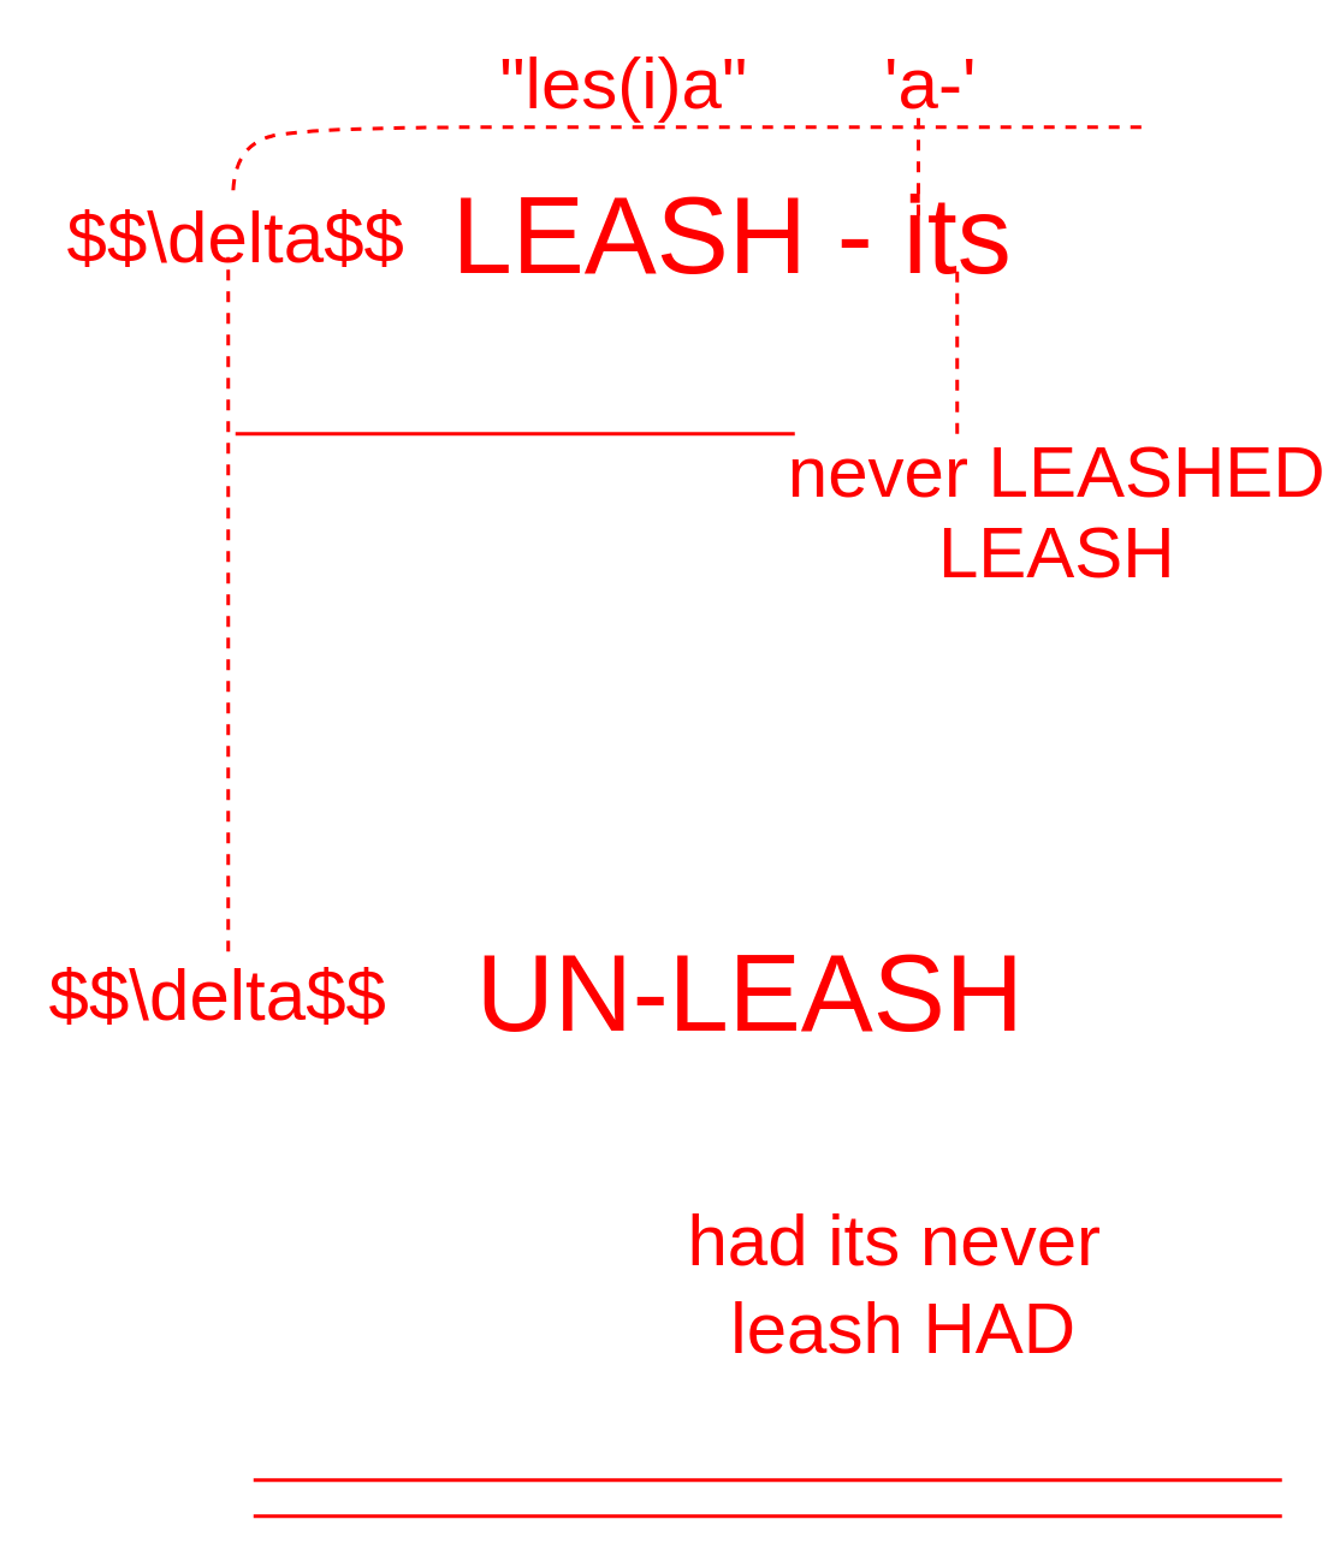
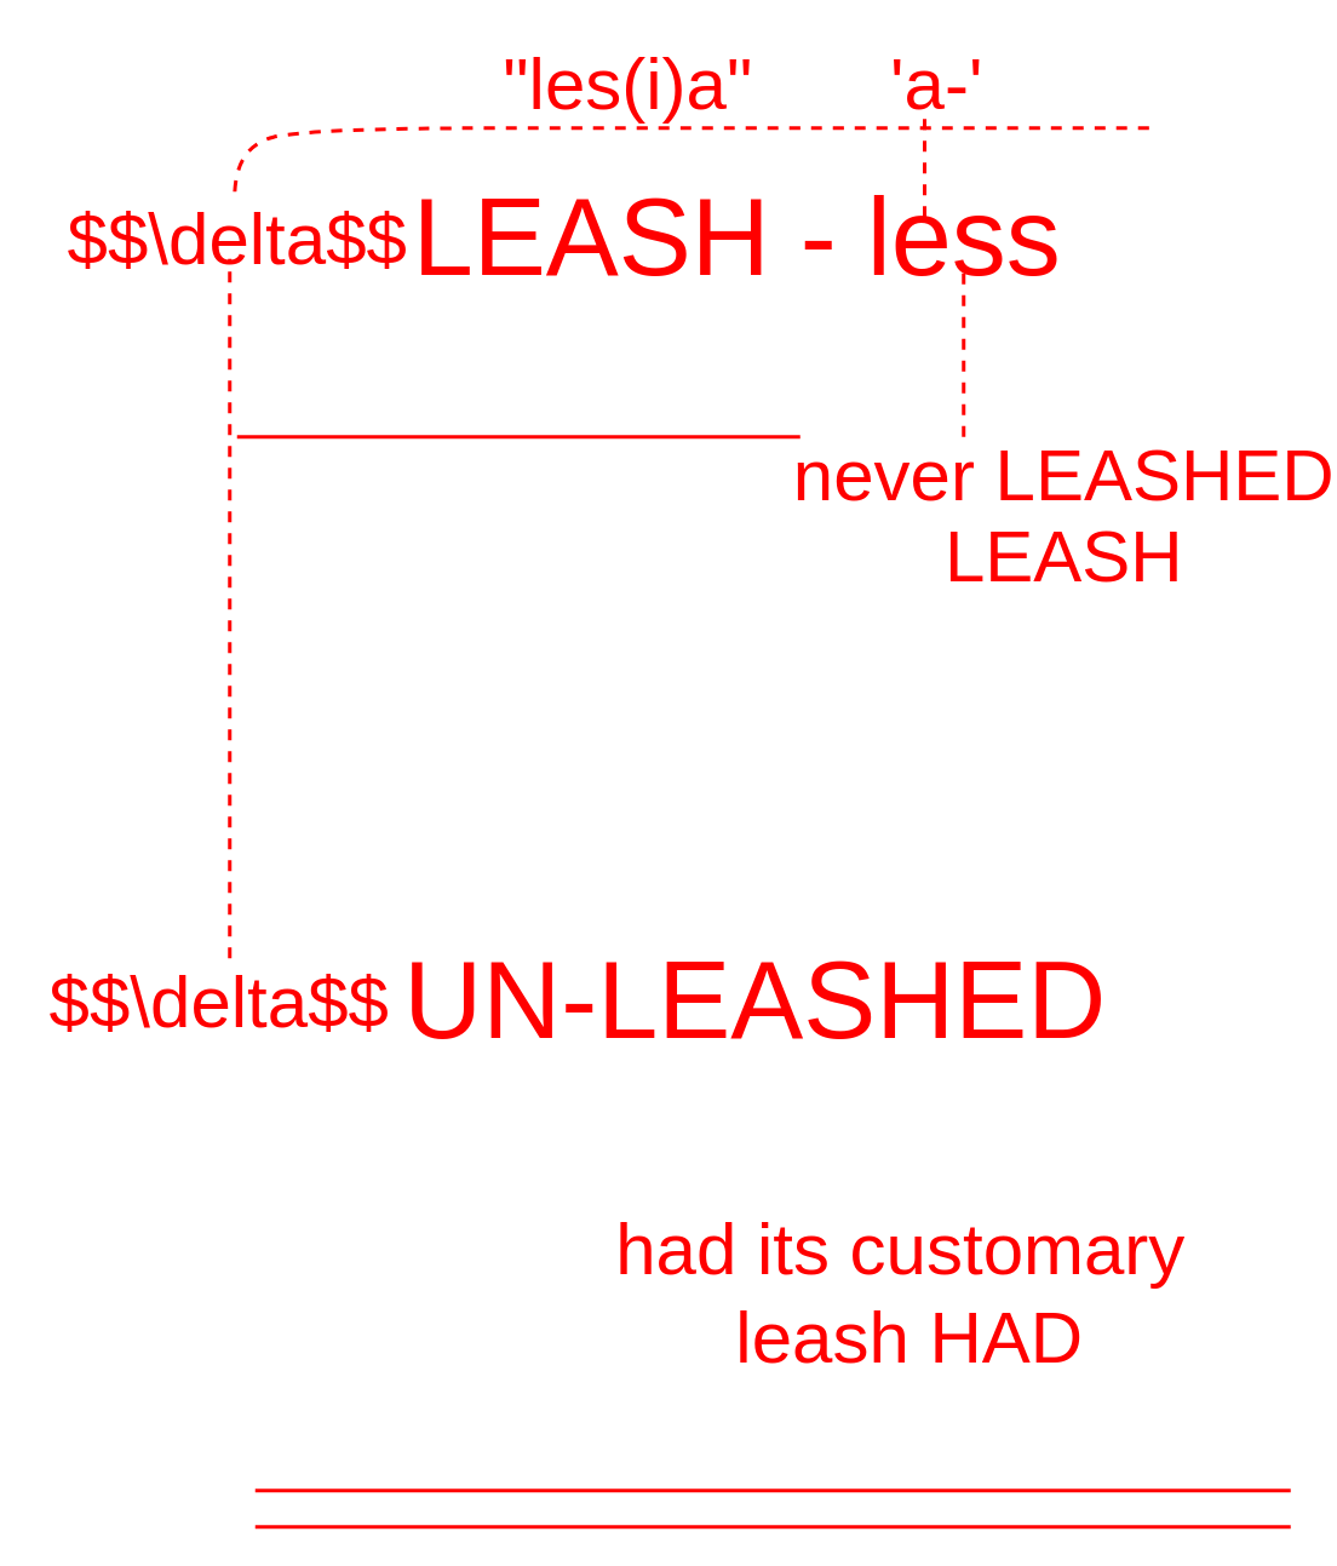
  <mxCell id="0" />
  <mxCell id="1" parent="0" />
  <mxCell id="2" value="&lt;font style=&quot;font-size: 40px&quot; color=&quot;#ff0000&quot;&gt;&quot;les(i)a&quot;&lt;/font&gt;" style="text;html=1;align=center;verticalAlign=middle;resizable=0;points=[];autosize=1;strokeColor=none;fillColor=none;" vertex="1" parent="1"><mxGeometry x="270" y="30" width="150" height="30" as="geometry" /></mxCell>
  <mxCell id="3" value="'a-'" style="text;html=1;align=center;verticalAlign=middle;resizable=0;points=[];autosize=1;strokeColor=none;fillColor=none;fontSize=40;fontColor=#FF0000;" vertex="1" parent="1"><mxGeometry x="480" y="20" width="70" height="50" as="geometry" /></mxCell>
- <mxCell id="4" value="&lt;span style=&quot;font-size: 60px&quot;&gt;LEASH - its&lt;/span&gt;" style="text;html=1;align=center;verticalAlign=middle;resizable=0;points=[];autosize=1;strokeColor=none;fillColor=none;fontSize=40;fontColor=#FF0000;" vertex="1" parent="1"><mxGeometry x="220" y="100" width="370" height="60" as="geometry" /></mxCell>
+ <mxCell id="4" value="&lt;span style=&quot;font-size: 60px&quot;&gt;LEASH - less&lt;/span&gt;" style="text;html=1;align=center;verticalAlign=middle;resizable=0;points=[];autosize=1;strokeColor=none;fillColor=none;fontSize=40;fontColor=#FF0000;" vertex="1" parent="1"><mxGeometry x="220" y="100" width="370" height="60" as="geometry" /></mxCell>
  <mxCell id="5" value="" style="endArrow=none;dashed=1;html=1;rounded=0;fontSize=60;fontColor=#FF0000;strokeColor=#FF0000;strokeWidth=2;" edge="1" parent="1"><mxGeometry width="50" height="50" relative="1" as="geometry"><mxPoint x="508.5" y="119" as="sourcePoint" /><mxPoint x="508.5" y="59" as="targetPoint" /></mxGeometry></mxCell>
  <mxCell id="6" value="" style="endArrow=none;dashed=1;html=1;rounded=0;fontSize=60;fontColor=#FF0000;strokeColor=#FF0000;strokeWidth=2;" edge="1" parent="1"><mxGeometry width="50" height="50" relative="1" as="geometry"><mxPoint x="530" y="240" as="sourcePoint" /><mxPoint x="530" y="150" as="targetPoint" /></mxGeometry></mxCell>
  <mxCell id="7" value="&lt;font style=&quot;font-size: 40px&quot;&gt;never LEASHED&lt;br&gt;&lt;br&gt;&lt;/font&gt;" style="text;html=1;align=center;verticalAlign=middle;resizable=0;points=[];autosize=1;strokeColor=none;fillColor=none;fontSize=60;fontColor=#FF0000;" vertex="1" parent="1"><mxGeometry x="480" y="210" width="210" height="160" as="geometry" /></mxCell>
  <mxCell id="8" value="LEASH" style="text;html=1;align=center;verticalAlign=middle;resizable=0;points=[];autosize=1;strokeColor=none;fillColor=none;fontSize=40;fontColor=#FF0000;" vertex="1" parent="1"><mxGeometry x="510" y="280" width="150" height="50" as="geometry" /></mxCell>
  <mxCell id="9" value="$$\delta$$" style="text;html=1;align=center;verticalAlign=middle;resizable=0;points=[];autosize=1;strokeColor=none;fillColor=none;fontSize=40;fontColor=#FF0000;" vertex="1" parent="1"><mxGeometry x="30" y="105" width="200" height="50" as="geometry" /></mxCell>
  <mxCell id="10" value="$$\delta$$" style="text;html=1;align=center;verticalAlign=middle;resizable=0;points=[];autosize=1;strokeColor=none;fillColor=none;fontSize=40;fontColor=#FF0000;" vertex="1" parent="1"><mxGeometry x="20" y="525" width="200" height="50" as="geometry" /></mxCell>
- <mxCell id="11" value="&lt;span style=&quot;font-size: 60px&quot;&gt;UN-LEASH&lt;/span&gt;" style="text;html=1;align=center;verticalAlign=middle;resizable=0;points=[];autosize=1;strokeColor=none;fillColor=none;fontSize=40;fontColor=#FF0000;" vertex="1" parent="1"><mxGeometry x="215" y="520" width="400" height="60" as="geometry" /></mxCell>
- <mxCell id="12" value="&lt;font style=&quot;font-size: 40px&quot;&gt;had its never&lt;br&gt;&lt;/font&gt;" style="text;html=1;align=center;verticalAlign=middle;resizable=0;points=[];autosize=1;strokeColor=none;fillColor=none;fontSize=60;fontColor=#FF0000;" vertex="1" parent="1"><mxGeometry x="330" y="640" width="330" height="80" as="geometry" /></mxCell>
+ <mxCell id="11" value="&lt;span style=&quot;font-size: 60px&quot;&gt;UN-LEASHED&lt;/span&gt;" style="text;html=1;align=center;verticalAlign=middle;resizable=0;points=[];autosize=1;strokeColor=none;fillColor=none;fontSize=40;fontColor=#FF0000;" vertex="1" parent="1"><mxGeometry x="215" y="520" width="400" height="60" as="geometry" /></mxCell>
+ <mxCell id="12" value="&lt;font style=&quot;font-size: 40px&quot;&gt;had its customary&lt;br&gt;&lt;/font&gt;" style="text;html=1;align=center;verticalAlign=middle;resizable=0;points=[];autosize=1;strokeColor=none;fillColor=none;fontSize=60;fontColor=#FF0000;" vertex="1" parent="1"><mxGeometry x="330" y="640" width="330" height="80" as="geometry" /></mxCell>
  <mxCell id="13" value="leash HAD" style="text;html=1;align=center;verticalAlign=middle;resizable=0;points=[];autosize=1;strokeColor=none;fillColor=none;fontSize=40;fontColor=#FF0000;" vertex="1" parent="1"><mxGeometry x="340" y="710" width="320" height="50" as="geometry" /></mxCell>
  <mxCell id="14" value="" style="endArrow=none;dashed=1;html=1;rounded=0;fontSize=40;fontColor=#FF0000;strokeColor=#FF0000;strokeWidth=2;entryX=0.45;entryY=0.7;entryDx=0;entryDy=0;entryPerimeter=0;" edge="1" parent="1"><mxGeometry width="50" height="50" relative="1" as="geometry"><mxPoint x="126" y="527" as="sourcePoint" /><mxPoint x="126" y="142" as="targetPoint" /><Array as="points"><mxPoint x="126" y="342" /></Array></mxGeometry></mxCell>
  <mxCell id="15" value="" style="endArrow=none;dashed=1;html=1;fontSize=40;fontColor=#FF0000;strokeColor=#FF0000;strokeWidth=2;curved=1;" edge="1" parent="1"><mxGeometry width="50" height="50" relative="1" as="geometry"><mxPoint x="128.75" y="105" as="sourcePoint" /><mxPoint x="635" y="70" as="targetPoint" /><Array as="points"><mxPoint y="80" x="130" /><mxPoint x="170" y="70" /><mxPoint x="380" y="70" /></Array></mxGeometry></mxCell>
  <mxCell id="16" value="" style="endArrow=none;html=1;fontSize=40;fontColor=#FF0000;strokeColor=#FF0000;strokeWidth=2;rounded=0;" edge="1" parent="1"><mxGeometry width="50" height="50" relative="1" as="geometry"><mxPoint y="240" as="sourcePoint" x="130" /><mxPoint x="440" y="240" as="targetPoint" /></mxGeometry></mxCell>
  <mxCell id="17" value="" style="endArrow=none;html=1;rounded=0;fontSize=40;fontColor=#FF0000;strokeColor=#FF0000;strokeWidth=2;" edge="1" parent="1"><mxGeometry width="50" height="50" relative="1" as="geometry"><mxPoint x="140" y="820" as="sourcePoint" /><mxPoint x="710" y="820" as="targetPoint" /></mxGeometry></mxCell>
  <mxCell id="18" value="" style="endArrow=none;html=1;rounded=0;fontSize=40;fontColor=#FF0000;strokeColor=#FF0000;strokeWidth=2;" edge="1" parent="1"><mxGeometry width="50" height="50" relative="1" as="geometry"><mxPoint x="140" y="840" as="sourcePoint" /><mxPoint x="710" y="840" as="targetPoint" /></mxGeometry></mxCell>
